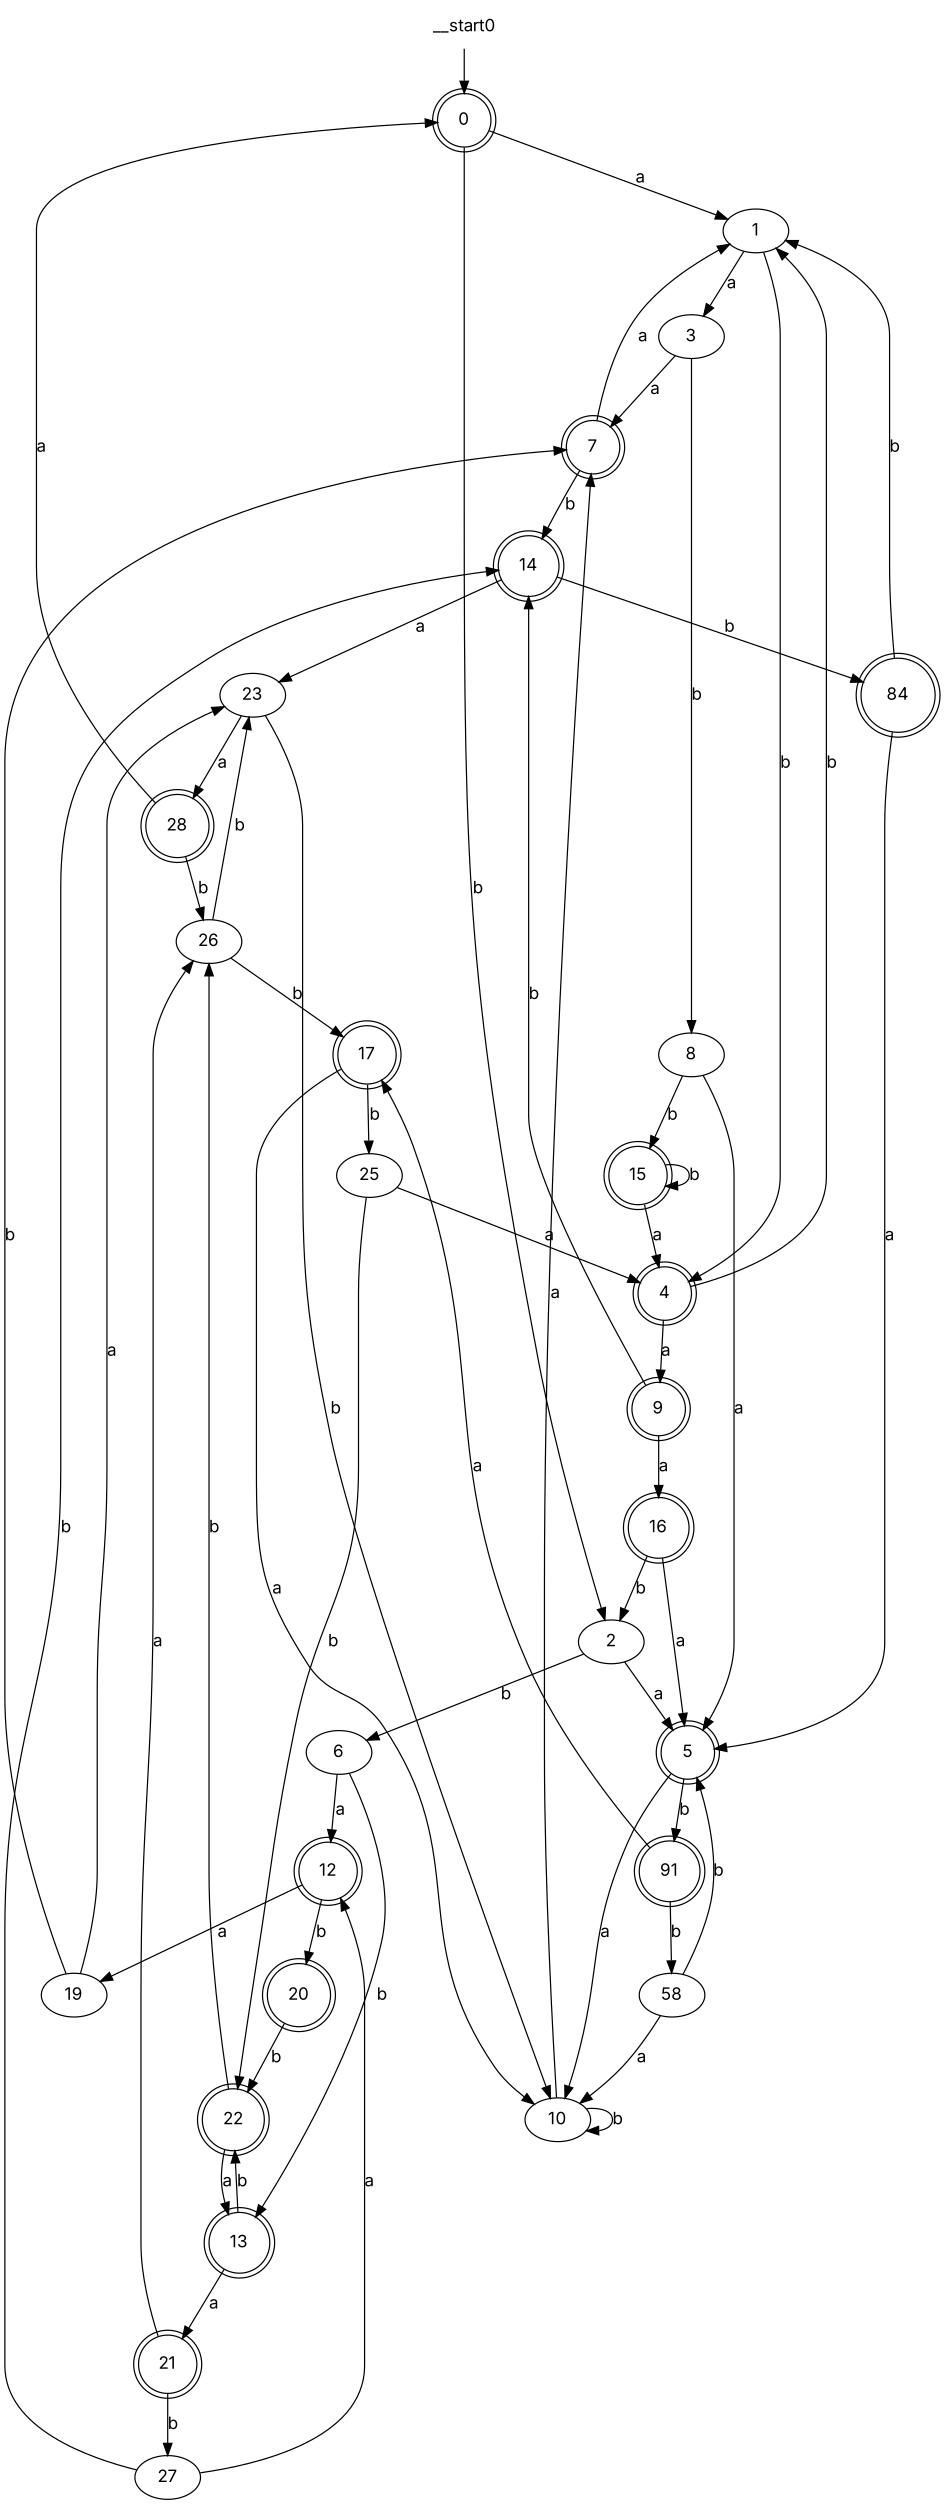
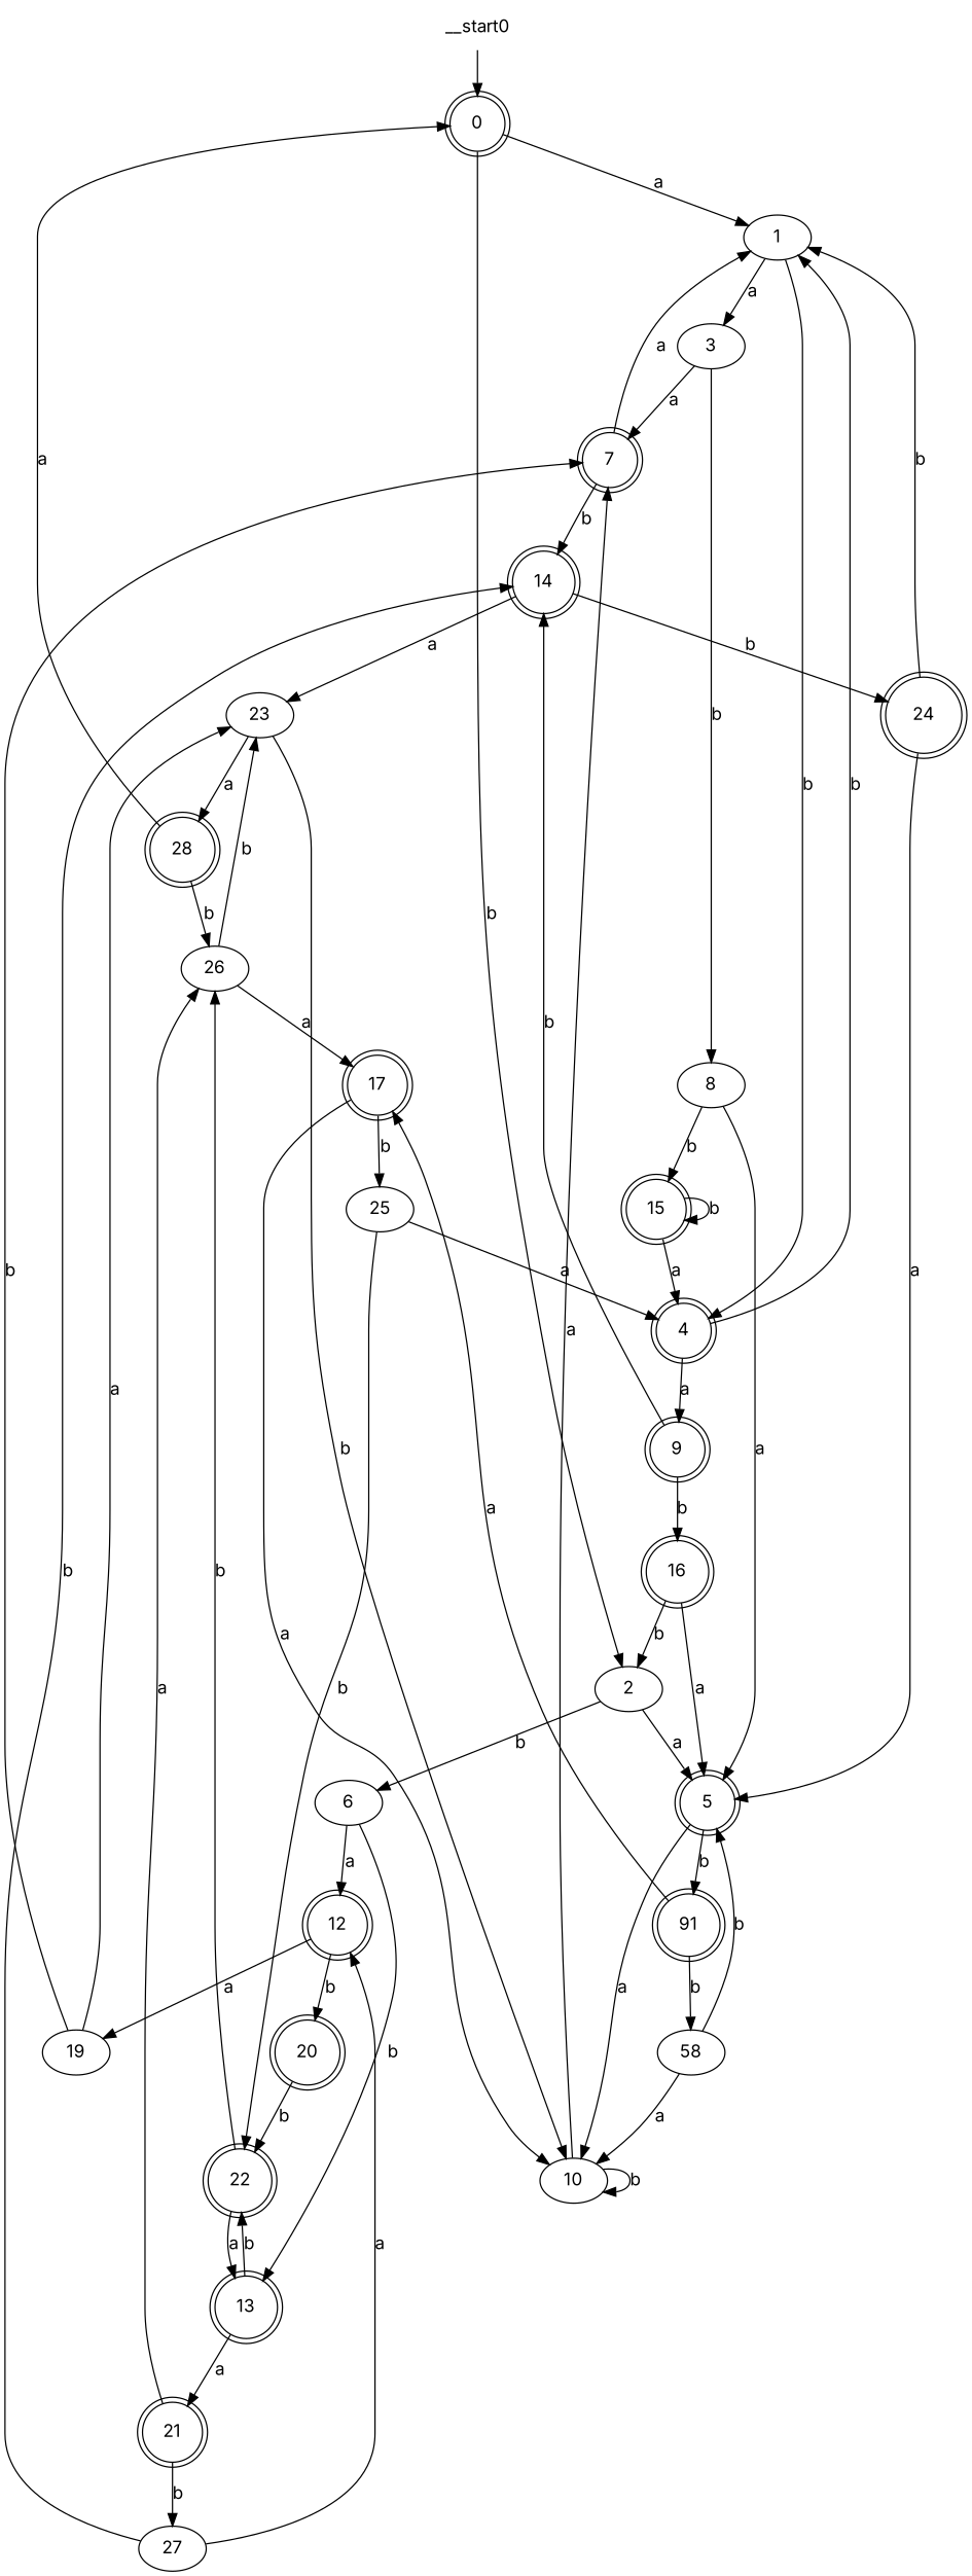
  digraph {
    fontname=Inter
    node [fontname=Inter shape=doublecircle]
    edge [fontname=Inter]
    __start0 [shape=none]
    0
    1 [shape=""]
    2 [shape=""]
    3 [shape=""]
    4
    5
    6 [shape=""]
    7
    8 [shape=""]
    9
    10 [shape=""]
    n13 [label=91]
    12
    13
    14
    15
    16
    17
    n20 [label=58 shape=""]
    19 [shape=""]
    20
    21
    22
    23 [shape=""]
-   24 [label=84]
+   24
    25 [shape=""]
    26 [shape=""]
    27 [shape=""]
    28
    __start0 -> 0
    0 -> 1 [label=a]
    0 -> 2 [label=b]
    1 -> 3 [label=a]
    1 -> 4 [label=b]
    2 -> 5 [label=a]
    2 -> 6 [label=b]
    3 -> 7 [label=a]
    3 -> 8 [label=b]
    4 -> 1 [label=b]
    4 -> 9 [label=a]
    5 -> 10 [label=a]
    5 -> n13 [label=b]
    6 -> 12 [label=a]
    6 -> 13 [label=b]
    7 -> 1 [label=a]
    7 -> 14 [label=b]
    8 -> 5 [label=a]
    8 -> 15 [label=b]
    9 -> 14 [label=b]
-   9 -> 16 [label=a]
+   9 -> 16 [label=b]
    10 -> 7 [label=a]
    10 -> 10 [label=b]
    n13 -> 17 [label=a]
    n13 -> n20 [label=b]
    12 -> 19 [label=a]
    12 -> 20 [label=b]
    13 -> 21 [label=a]
    13 -> 22 [label=b]
    14 -> 23 [label=a]
    14 -> 24 [label=b]
    15 -> 4 [label=a]
    15 -> 15 [label=b]
    16 -> 2 [label=b]
    16 -> 5 [label=a]
    17 -> 10 [label=a]
    17 -> 25 [label=b]
    n20 -> 5 [label=b]
    n20 -> 10 [label=a]
    19 -> 7 [label=b]
    19 -> 23 [label=a]
    20 -> 22 [label=b]
    21 -> 26 [label=a]
    21 -> 27 [label=b]
    22 -> 13 [label=a]
    22 -> 26 [label=b]
    23 -> 10 [label=b]
    23 -> 28 [label=a]
    24 -> 1 [label=b]
    24 -> 5 [label=a]
    25 -> 4 [label=a]
    25 -> 22 [label=b]
-   26 -> 17 [label=b]
+   26 -> 17 [label=a]
    26 -> 23 [label=b]
    27 -> 12 [label=a]
    27 -> 14 [label=b]
    28 -> 0 [label=a]
    28 -> 26 [label=b]
  }
